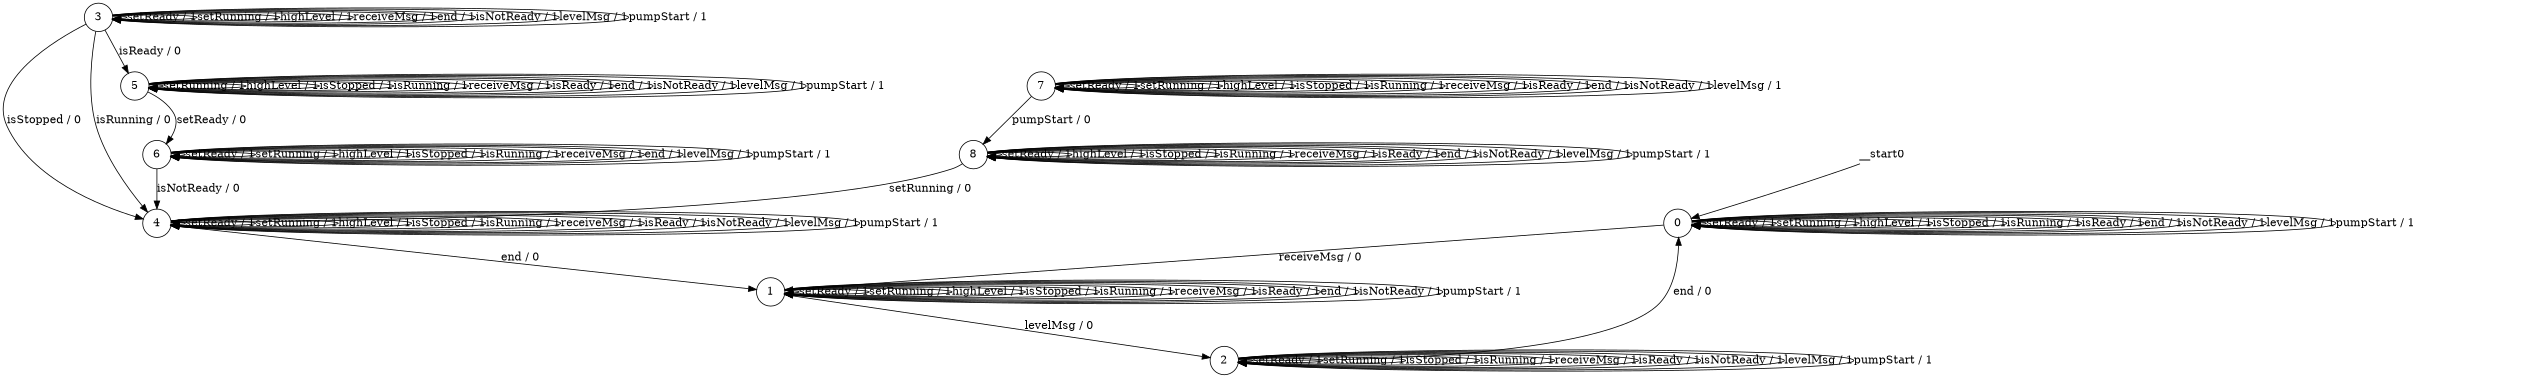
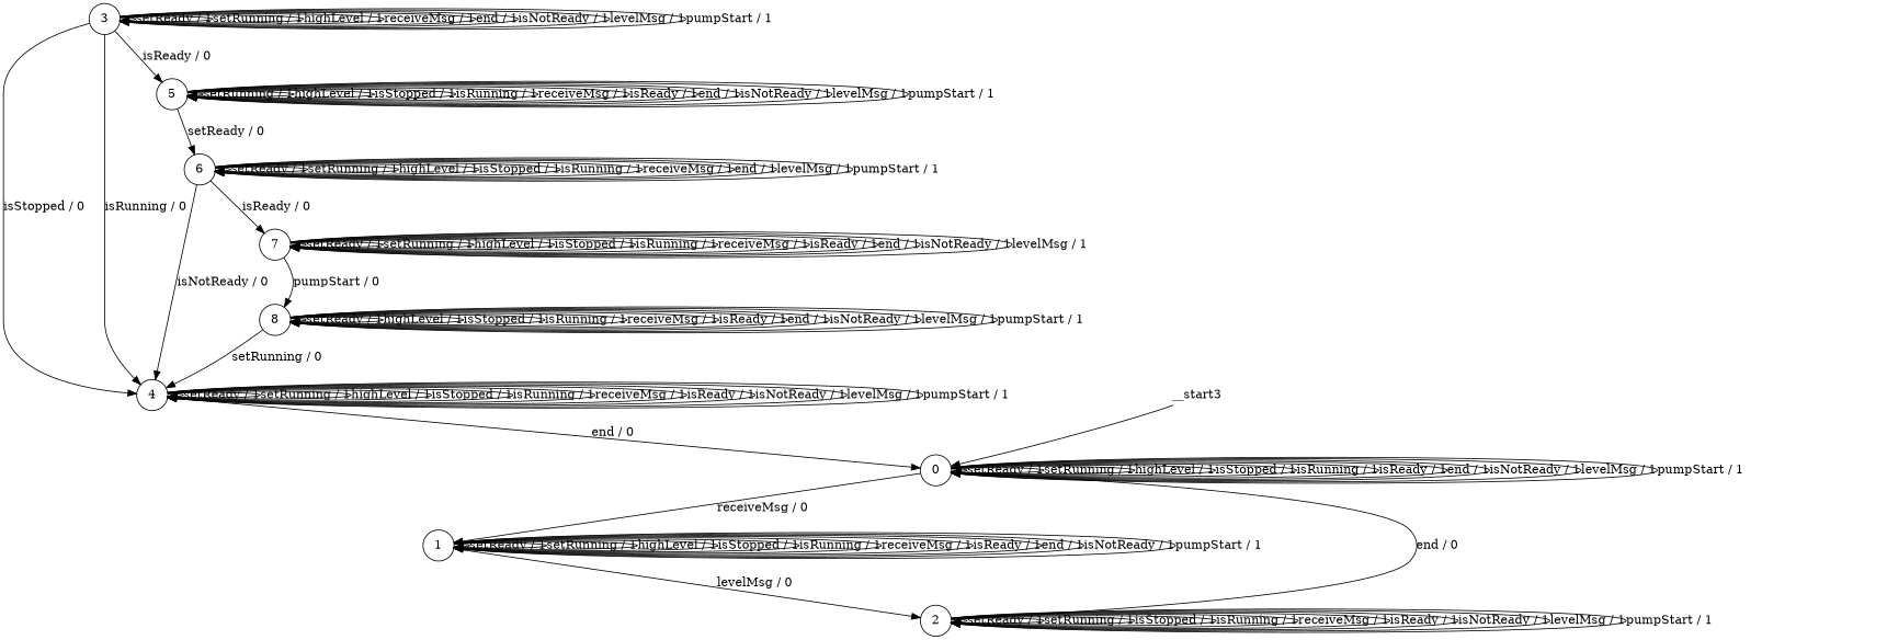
  digraph {
    fontname="DejaVu Serif"
    node [fontname="DejaVu Serif" shape=circle]
    edge [fontname="DejaVu Serif"]
    n1 [label=0]
    n2 [label=1]
    n3 [label=2]
    n4 [label=3]
    n5 [label=4]
    n6 [label=5]
    n7 [label=6]
    n8 [label=7]
    n9 [label=8]
-   __start0 [height=0 shape=none width=0]
+   __start0 [height=0 shape=none width=0 label=__start3]
    n1 -> n1 [label="setReady / 1"]
    n1 -> n1 [label="setRunning / 1"]
    n1 -> n1 [label="highLevel / 1"]
    n1 -> n1 [label="isStopped / 1"]
    n1 -> n1 [label="isRunning / 1"]
    n1 -> n1 [label="isReady / 1"]
    n1 -> n1 [label="end / 1"]
    n1 -> n1 [label="isNotReady / 1"]
    n1 -> n1 [label="levelMsg / 1"]
    n1 -> n1 [label="pumpStart / 1"]
    n1 -> n2 [label="receiveMsg / 0"]
    n2 -> n2 [label="setReady / 1"]
    n2 -> n2 [label="setRunning / 1"]
    n2 -> n2 [label="highLevel / 1"]
    n2 -> n2 [label="isStopped / 1"]
    n2 -> n2 [label="isRunning / 1"]
    n2 -> n2 [label="receiveMsg / 1"]
    n2 -> n2 [label="isReady / 1"]
    n2 -> n2 [label="end / 1"]
    n2 -> n2 [label="isNotReady / 1"]
    n2 -> n2 [label="pumpStart / 1"]
    n2 -> n3 [label="levelMsg / 0"]
    n3 -> n1 [label="end / 0"]
    n3 -> n3 [label="setReady / 1"]
    n3 -> n3 [label="setRunning / 1"]
    n3 -> n3 [label="isStopped / 1"]
    n3 -> n3 [label="isRunning / 1"]
    n3 -> n3 [label="receiveMsg / 1"]
    n3 -> n3 [label="isReady / 1"]
    n3 -> n3 [label="isNotReady / 1"]
    n3 -> n3 [label="levelMsg / 1"]
    n3 -> n3 [label="pumpStart / 1"]
    n4 -> n4 [label="setReady / 1"]
    n4 -> n4 [label="setRunning / 1"]
    n4 -> n4 [label="highLevel / 1"]
    n4 -> n4 [label="receiveMsg / 1"]
    n4 -> n4 [label="end / 1"]
    n4 -> n4 [label="isNotReady / 1"]
    n4 -> n4 [label="levelMsg / 1"]
    n4 -> n4 [label="pumpStart / 1"]
    n4 -> n5 [label="isStopped / 0"]
    n4 -> n5 [label="isRunning / 0"]
    n4 -> n6 [label="isReady / 0"]
-   n5 -> n2 [label="end / 0"]
+   n5 -> n1 [label="end / 0"]
    n5 -> n5 [label="setReady / 1"]
    n5 -> n5 [label="setRunning / 1"]
    n5 -> n5 [label="highLevel / 1"]
    n5 -> n5 [label="isStopped / 1"]
    n5 -> n5 [label="isRunning / 1"]
    n5 -> n5 [label="receiveMsg / 1"]
    n5 -> n5 [label="isReady / 1"]
    n5 -> n5 [label="isNotReady / 1"]
    n5 -> n5 [label="levelMsg / 1"]
    n5 -> n5 [label="pumpStart / 1"]
    n6 -> n6 [label="setRunning / 1"]
    n6 -> n6 [label="highLevel / 1"]
    n6 -> n6 [label="isStopped / 1"]
    n6 -> n6 [label="isRunning / 1"]
    n6 -> n6 [label="receiveMsg / 1"]
    n6 -> n6 [label="isReady / 1"]
    n6 -> n6 [label="end / 1"]
    n6 -> n6 [label="isNotReady / 1"]
    n6 -> n6 [label="levelMsg / 1"]
    n6 -> n6 [label="pumpStart / 1"]
    n6 -> n7 [label="setReady / 0"]
    n7 -> n5 [label="isNotReady / 0"]
    n7 -> n7 [label="setReady / 1"]
    n7 -> n7 [label="setRunning / 1"]
    n7 -> n7 [label="highLevel / 1"]
    n7 -> n7 [label="isStopped / 1"]
    n7 -> n7 [label="isRunning / 1"]
    n7 -> n7 [label="receiveMsg / 1"]
    n7 -> n7 [label="end / 1"]
    n7 -> n7 [label="levelMsg / 1"]
    n7 -> n7 [label="pumpStart / 1"]
+   n7 -> n8 [label="isReady / 0"]
    n8 -> n8 [label="setReady / 1"]
    n8 -> n8 [label="setRunning / 1"]
    n8 -> n8 [label="highLevel / 1"]
    n8 -> n8 [label="isStopped / 1"]
    n8 -> n8 [label="isRunning / 1"]
    n8 -> n8 [label="receiveMsg / 1"]
    n8 -> n8 [label="isReady / 1"]
    n8 -> n8 [label="end / 1"]
    n8 -> n8 [label="isNotReady / 1"]
    n8 -> n8 [label="levelMsg / 1"]
    n8 -> n9 [label="pumpStart / 0"]
    n9 -> n5 [label="setRunning / 0"]
    n9 -> n9 [label="setReady / 1"]
    n9 -> n9 [label="highLevel / 1"]
    n9 -> n9 [label="isStopped / 1"]
    n9 -> n9 [label="isRunning / 1"]
    n9 -> n9 [label="receiveMsg / 1"]
    n9 -> n9 [label="isReady / 1"]
    n9 -> n9 [label="end / 1"]
    n9 -> n9 [label="isNotReady / 1"]
    n9 -> n9 [label="levelMsg / 1"]
    n9 -> n9 [label="pumpStart / 1"]
    __start0 -> n1
  }
